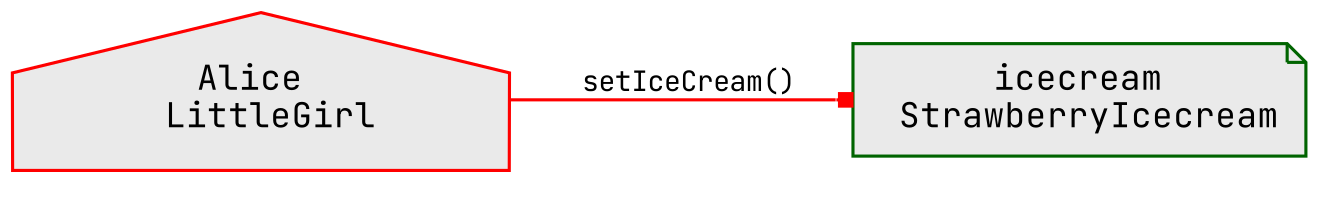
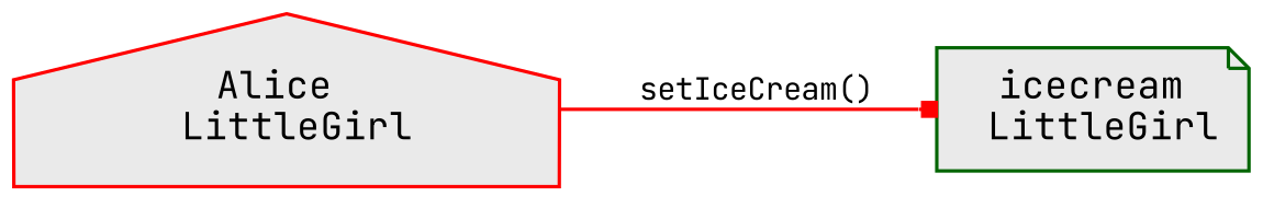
  digraph {
    rankdir=LR
    fontname="JetBrains Mono"
    node [fillcolor="#eaeaea" fontname="JetBrains Mono" fontsize=11 style=filled]
    n1 [label="Alice \n LittleGirl" shape=house color=red]
-   n2 [label="icecream\n StrawberryIcecream" shape=note color=darkgreen]
+   n2 [label="icecream\n LittleGirl" shape=note color=darkgreen]
    n1 -> n2 [arrowhead=box arrowsize=0.5 color=red fontname="JetBrains Mono" fontsize=9 label=" setIceCream()" style=solid]
  }
